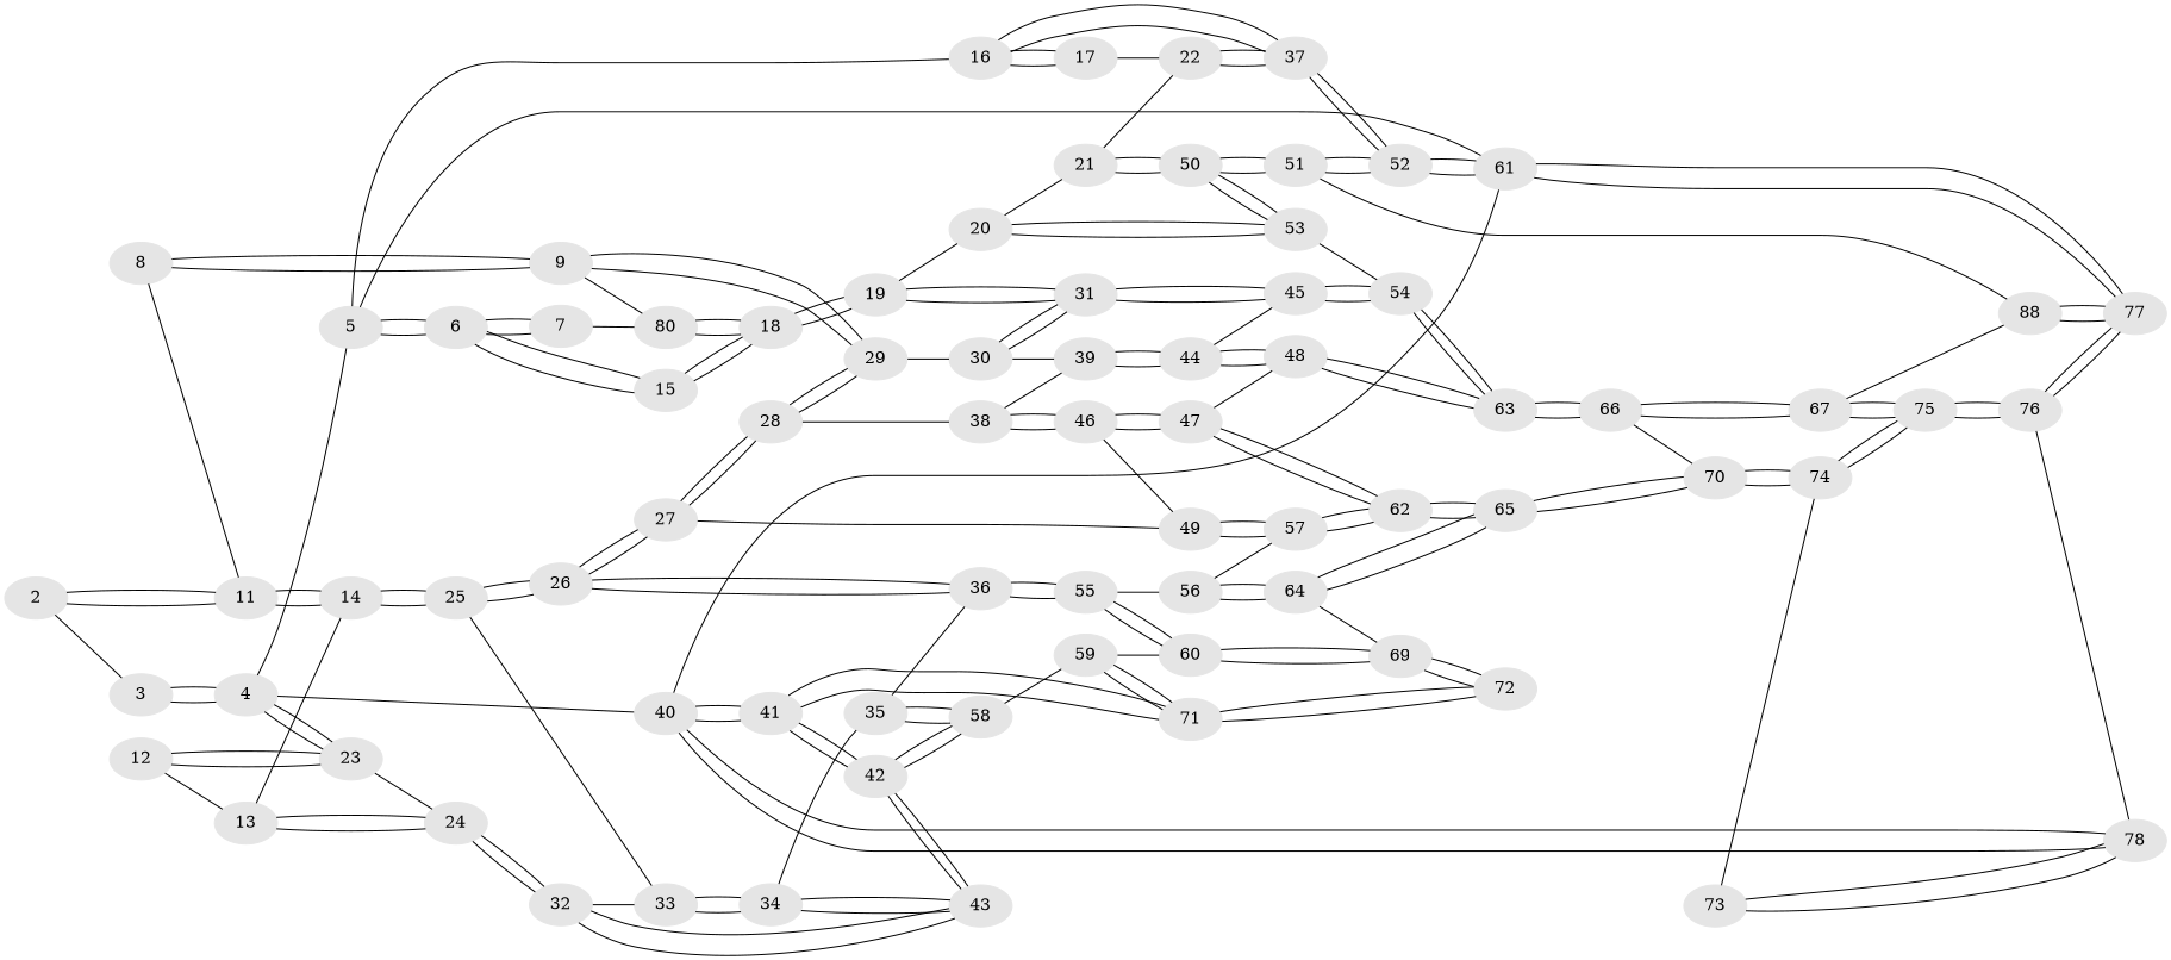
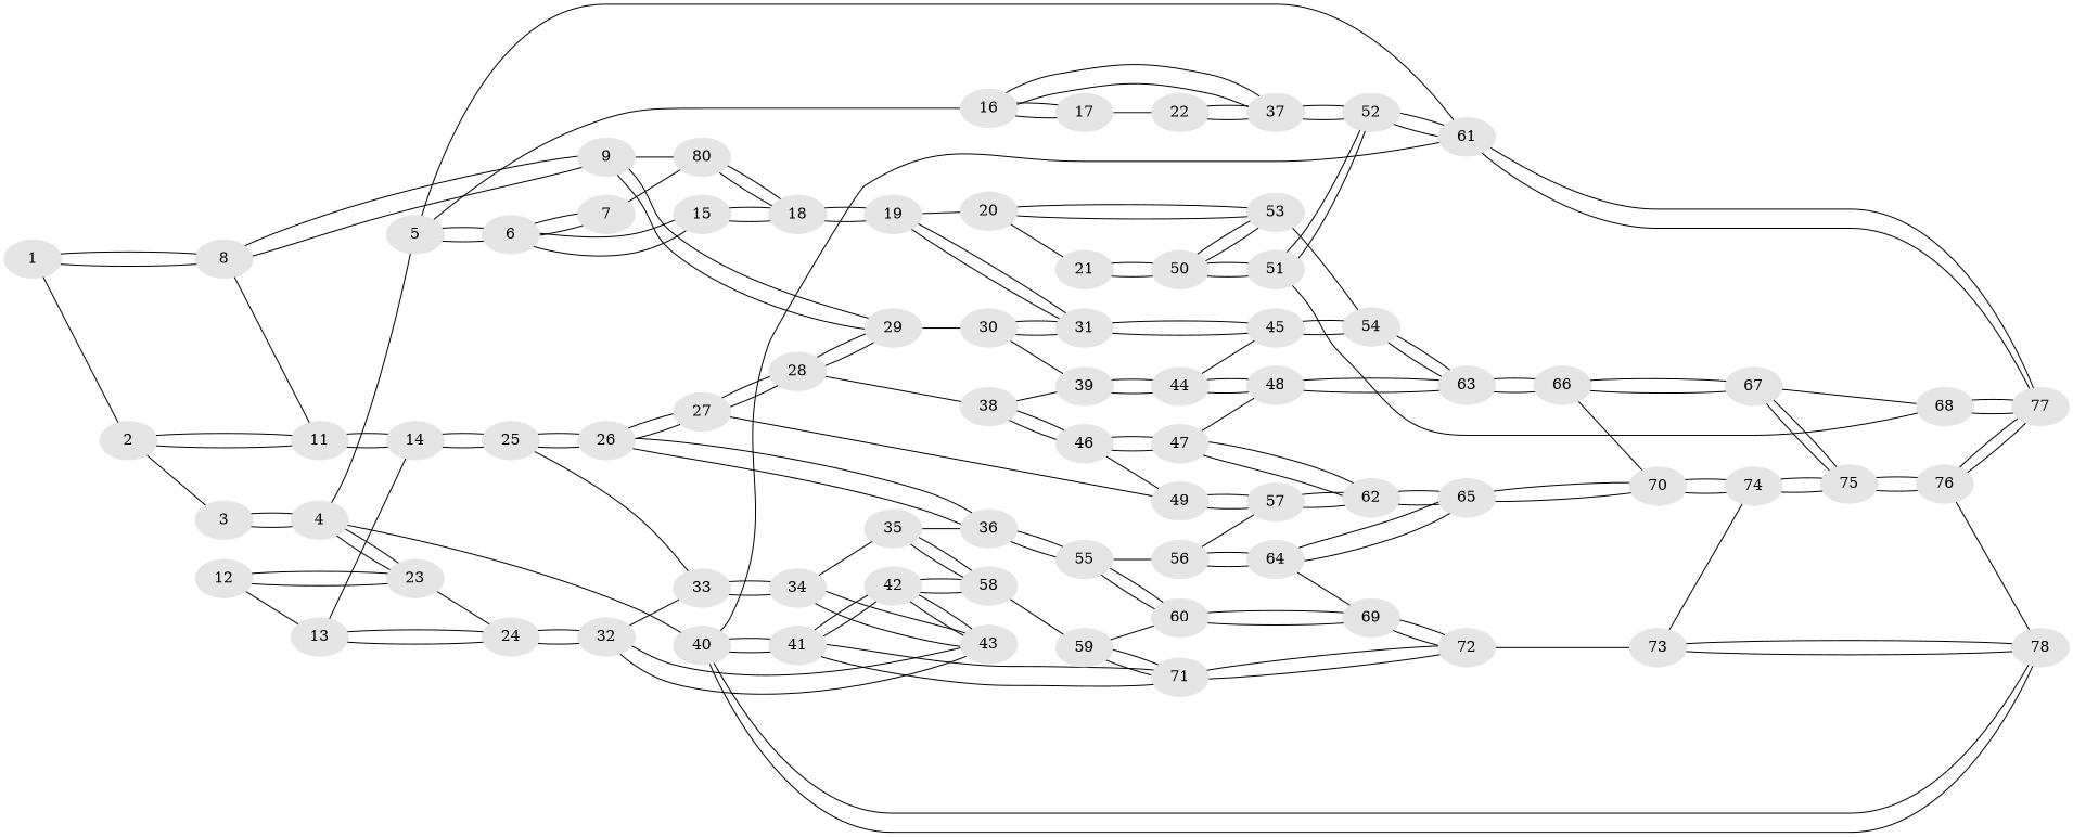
  graph {
    rankdir=LR
    node [color=gray90 style=filled]
+   1
    2
    8
    3
    11
    9
    4
    14
    5
    23
    40
    12
    13
    6
    16
    61
    24
    41
    78
    7
    15
    17
    37
    77
    n25 [label=80]
    18
    29
    30
    19
    25
    32
    26
    33
    22
    52
    20
    31
    21
    53
    45
    50
    54
    51
    43
    27
    36
    34
    28
    49
    55
    38
    57
    39
    46
    44
    35
    58
    59
    56
    60
    47
    48
    42
    71
    72
    63
    62
    65
    66
-   68 [label=88]
+   68
    64
    69
    70
    67
    74
    75
    76
    73
+   1 -- 2
+   1 -- 8
+   1 -- 8
    2 -- 3
    2 -- 11
    2 -- 11
    8 -- 11
    8 -- 9
    8 -- 9
    3 -- 4
    3 -- 4
    11 -- 14
    11 -- 14
    9 -- n25
    9 -- 29
    9 -- 29
    4 -- 5
    4 -- 23
    4 -- 23
    4 -- 40
    14 -- 25
    14 -- 25
    5 -- 6
    5 -- 6
    5 -- 16
    5 -- 61
    23 -- 24
    40 -- 61
    40 -- 41
    40 -- 41
    40 -- 78
    40 -- 78
    12 -- 23
    12 -- 23
    12 -- 13
    13 -- 14
    13 -- 24
    13 -- 24
    6 -- 7
    6 -- 7
    6 -- 15
    6 -- 15
    16 -- 17
    16 -- 17
    16 -- 37
    16 -- 37
    61 -- 77
    61 -- 77
    24 -- 32
    24 -- 32
    41 -- 42
    41 -- 42
    41 -- 71
    41 -- 71
    7 -- n25
    15 -- 18
    15 -- 18
    17 -- 22
    37 -- 52
    37 -- 52
    n25 -- 18
    n25 -- 18
    18 -- 19
    18 -- 19
    29 -- 30
    30 -- 31
    30 -- 31
    30 -- 39
    19 -- 20
    19 -- 31
    19 -- 31
    25 -- 26
    25 -- 26
    25 -- 33
    32 -- 33
    32 -- 43
    32 -- 43
    26 -- 27
    26 -- 27
    26 -- 36
    26 -- 36
    33 -- 34
    33 -- 34
    22 -- 37
    22 -- 37
    52 -- 61
    52 -- 61
    20 -- 21
    20 -- 53
    20 -- 53
    31 -- 45
    31 -- 45
-   21 -- 22
    21 -- 50
    21 -- 50
    53 -- 54
    45 -- 54
    45 -- 54
    50 -- 53
    50 -- 53
    50 -- 51
    50 -- 51
    54 -- 63
    54 -- 63
    51 -- 52
    51 -- 52
    51 -- 68
    27 -- 28
    27 -- 28
    27 -- 49
    36 -- 55
    36 -- 55
    34 -- 43
    34 -- 43
    34 -- 35
    28 -- 29
    28 -- 29
    28 -- 38
    49 -- 57
    49 -- 57
    55 -- 56
    55 -- 60
    55 -- 60
    38 -- 39
    38 -- 46
    38 -- 46
    57 -- 62
    57 -- 62
    39 -- 44
    39 -- 44
    46 -- 49
    46 -- 47
    46 -- 47
    44 -- 45
    44 -- 48
    44 -- 48
    35 -- 36
    35 -- 58
    35 -- 58
    58 -- 59
    59 -- 60
    59 -- 71
    59 -- 71
    56 -- 57
    56 -- 64
    56 -- 64
    60 -- 69
    60 -- 69
    47 -- 48
    47 -- 62
    47 -- 62
    48 -- 63
    48 -- 63
    42 -- 43
    42 -- 43
    42 -- 58
    42 -- 58
    71 -- 72
    71 -- 72
+   72 -- 73
    63 -- 66
    63 -- 66
    62 -- 65
    62 -- 65
    65 -- 70
    65 -- 70
    66 -- 70
    66 -- 67
    66 -- 67
    68 -- 77
    68 -- 77
    64 -- 65
    64 -- 65
    64 -- 69
    69 -- 72
    69 -- 72
    70 -- 74
    70 -- 74
    67 -- 68
    67 -- 75
    67 -- 75
    74 -- 75
    74 -- 75
    75 -- 76
    75 -- 76
    76 -- 78
    76 -- 77
    76 -- 77
    73 -- 78
    73 -- 78
    73 -- 74
  }
